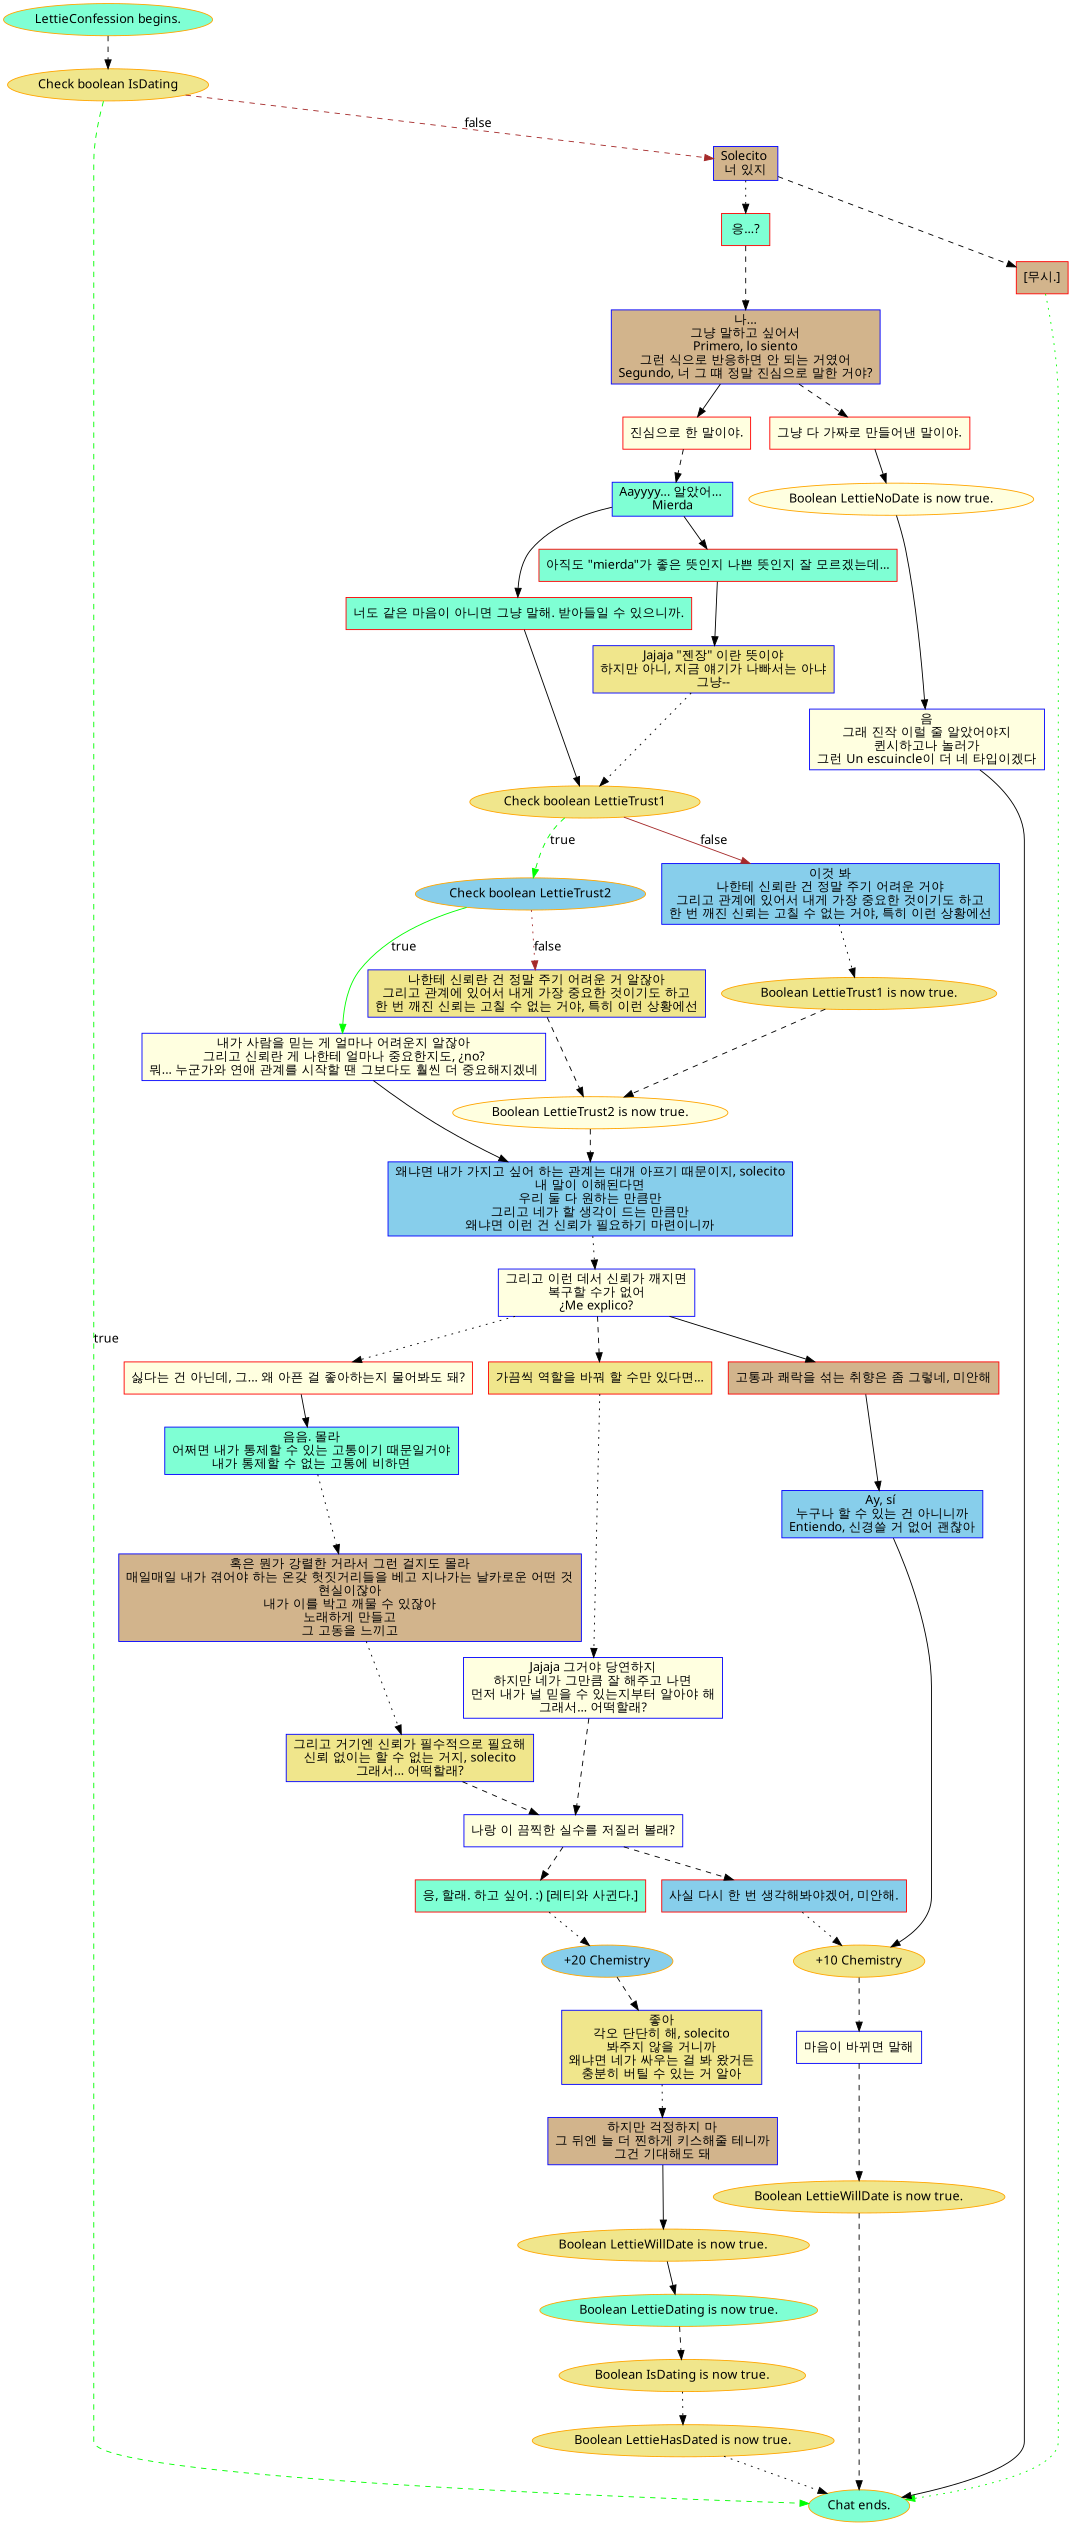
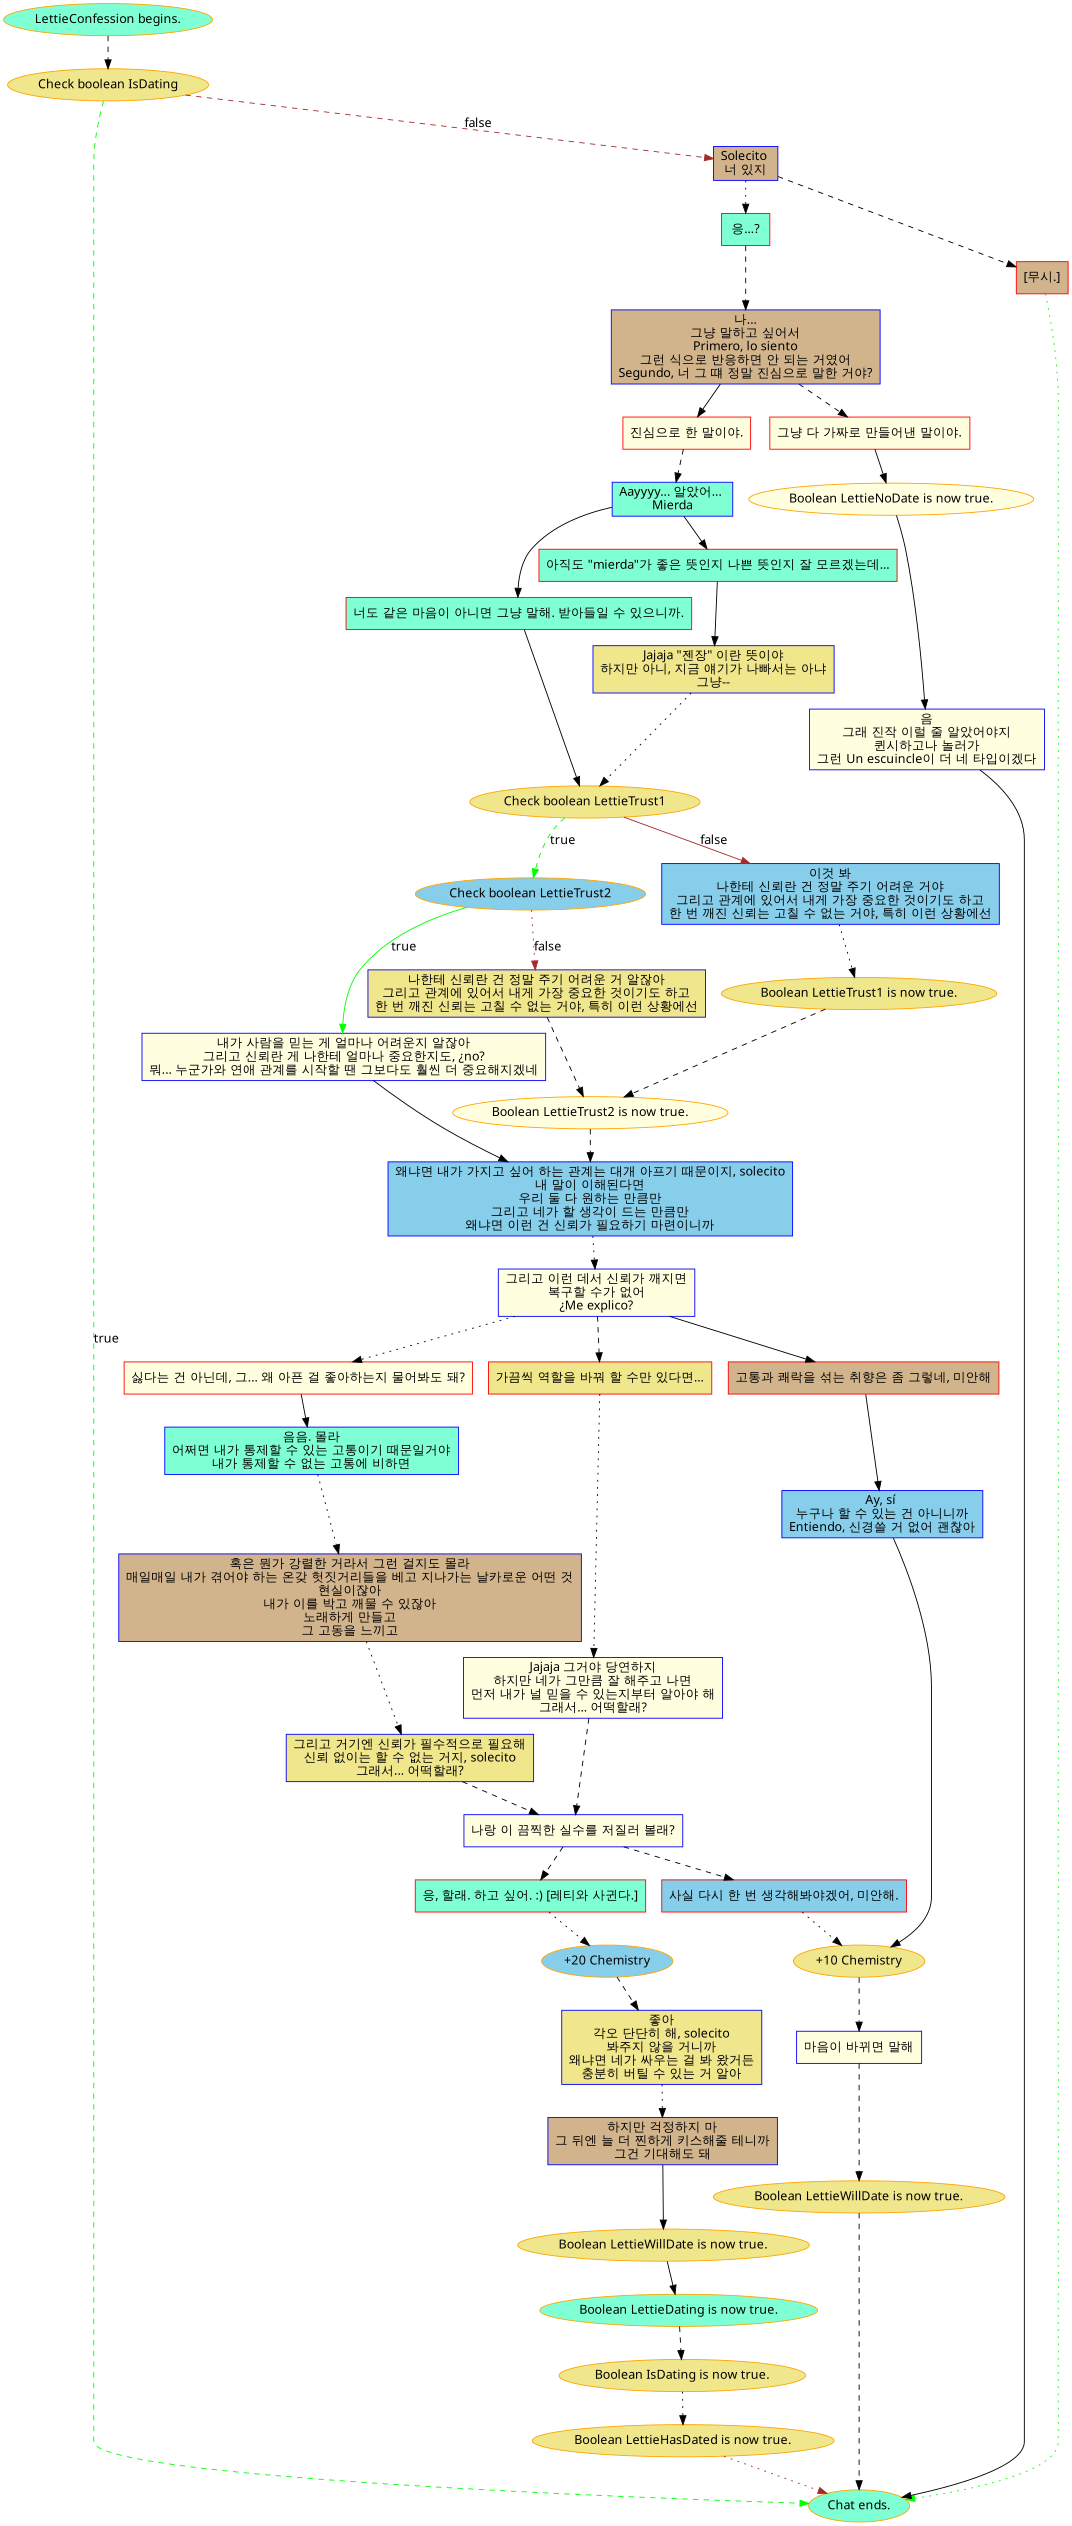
  digraph {
    fontname="Noto Sans"
    node [color=blue fillcolor=khaki fontname="Noto Sans" style=filled shape=box]
    edge [fontname="Noto Sans" style=dashed]
    "LettieConfession begins." [color=orange fillcolor=aquamarine shape=""]
    n2 [color=orange label="Check boolean IsDating" shape=""]
    "Chat ends." [color=orange fillcolor=aquamarine shape=""]
    n4 [fillcolor=tan label="Solecito \n너 있지"]
    n5 [color=red fillcolor=aquamarine label="응...?"]
    n6 [color=red fillcolor=tan label="[무시.]"]
    n7 [fillcolor=tan label="나...\n그냥 말하고 싶어서\nPrimero, lo siento\n그런 식으로 반응하면 안 되는 거였어\nSegundo, 너 그 떄 정말 진심으로 말한 거야?"]
    n8 [color=red fillcolor=lightyellow label="진심으로 한 말이야."]
    n9 [color=red fillcolor=lightyellow label="그냥 다 가짜로 만들어낸 말이야."]
    n10 [fillcolor=aquamarine label="Aayyyy... 알았어... \nMierda"]
    n11 [color=orange fillcolor=lightyellow label="Boolean LettieNoDate is now true." shape=""]
    n12 [color=red fillcolor=aquamarine label="너도 같은 마음이 아니면 그냥 말해. 받아들일 수 있으니까."]
    n13 [color=red fillcolor=aquamarine label="아직도 \"mierda\"가 좋은 뜻인지 나쁜 뜻인지 잘 모르겠는데..."]
    n14 [fillcolor=lightyellow label="음\n그래 진작 이럴 줄 알았어야지\n퀸시하고나 놀러가\n그런 Un escuincle이 더 네 타입이겠다"]
    n15 [color=orange label="Check boolean LettieTrust1" shape=""]
    n16 [label="Jajaja \"젠장\" 이란 뜻이야\n하지만 아니, 지금 얘기가 나빠서는 아냐\n그냥--"]
    n17 [color=orange fillcolor=skyblue label="Check boolean LettieTrust2" shape=""]
    n18 [fillcolor=skyblue label="이것 봐\n나한테 신뢰란 건 정말 주기 어려운 거야\n그리고 관계에 있어서 내게 가장 중요한 것이기도 하고\n한 번 깨진 신뢰는 고칠 수 없는 거야, 특히 이런 상황에선"]
    n19 [fillcolor=lightyellow label="내가 사람을 믿는 게 얼마나 어려운지 알잖아\n그리고 신뢰란 게 나한테 얼마나 중요한지도, ¿no?\n뭐... 누군가와 연애 관계를 시작할 땐 그보다도 훨씬 더 중요해지겠네"]
    n20 [label="나한테 신뢰란 건 정말 주기 어려운 거 알잖아\n그리고 관계에 있어서 내게 가장 중요한 것이기도 하고\n한 번 깨진 신뢰는 고칠 수 없는 거야, 특히 이런 상황에선"]
    n21 [color=orange label="Boolean LettieTrust1 is now true." shape=""]
    n22 [fillcolor=skyblue label="왜냐면 내가 가지고 싶어 하는 관계는 대개 아프기 때문이지, solecito\n내 말이 이해된다면\n우리 둘 다 원하는 만큼만\n그리고 네가 할 생각이 드는 만큼만\n왜냐면 이런 건 신뢰가 필요하기 마련이니까"]
    n23 [color=orange fillcolor=lightyellow label="Boolean LettieTrust2 is now true." shape=""]
    n24 [fillcolor=lightyellow label="그리고 이런 데서 신뢰가 깨지면\n복구할 수가 없어\n¿Me explico?"]
    n25 [color=red fillcolor=lightyellow label="싫다는 건 아닌데, 그... 왜 아픈 걸 좋아하는지 물어봐도 돼?"]
    n26 [color=red label="가끔씩 역할을 바꿔 할 수만 있다면..."]
    n27 [color=red fillcolor=tan label="고통과 쾌락을 섞는 취향은 좀 그렇네, 미안해"]
    n28 [fillcolor=aquamarine label="음음. 몰라\n어쩌면 내가 통제할 수 있는 고통이기 때문일거야\n내가 통제할 수 없는 고통에 비하면"]
    n29 [fillcolor=lightyellow label="Jajaja 그거야 당연하지\n하지만 네가 그만큼 잘 해주고 나면\n먼저 내가 널 믿을 수 있는지부터 알아야 해\n그래서... 어떡할래?"]
    n30 [fillcolor=skyblue label="Ay, sí \n누구나 할 수 있는 건 아니니까\nEntiendo, 신경쓸 거 없어 괜찮아"]
    n31 [fillcolor=tan label="혹은 뭔가 강렬한 거라서 그런 걸지도 몰라\n매일매일 내가 겪어야 하는 온갖 헛짓거리들을 베고 지나가는 날카로운 어떤 것\n현실이잖아\n내가 이를 박고 깨물 수 있잖아\n노래하게 만들고\n그 고동을 느끼고"]
    n32 [fillcolor=lightyellow label="나랑 이 끔찍한 실수를 저질러 볼래?"]
    n33 [color=orange label="+10 Chemistry" shape=""]
    n34 [label="그리고 거기엔 신뢰가 필수적으로 필요해\n신뢰 없이는 할 수 없는 거지, solecito\n그래서... 어떡할래?"]
    n35 [color=red fillcolor=aquamarine label="응, 할래. 하고 싶어. :) [레티와 사귄다.]"]
    n36 [color=red fillcolor=skyblue label="사실 다시 한 번 생각해봐야겠어, 미안해."]
    n37 [fillcolor=lightyellow label="마음이 바뀌면 말해"]
    n38 [color=orange fillcolor=skyblue label="+20 Chemistry" shape=""]
    n39 [color=orange label="Boolean LettieWillDate is now true." shape=""]
    n40 [label="좋아\n각오 단단히 해, solecito\n봐주지 않을 거니까\n왜냐면 네가 싸우는 걸 봐 왔거든\n충분히 버틸 수 있는 거 알아"]
    n41 [fillcolor=tan label="하지만 걱정하지 마\n그 뒤엔 늘 더 찐하게 키스해줄 테니까\n그건 기대해도 돼"]
    n42 [color=orange label="Boolean LettieWillDate is now true." shape=""]
    n43 [color=orange fillcolor=aquamarine label="Boolean LettieDating is now true." shape=""]
    n44 [color=orange label="Boolean IsDating is now true." shape=""]
    n45 [color=orange label="Boolean LettieHasDated is now true." shape=""]
    "LettieConfession begins." -> n2
    n2 -> "Chat ends." [color=green label=true]
    n2 -> n4 [color=brown label=false]
    n4 -> n5 [style=dotted]
    n4 -> n6
    n5 -> n7
    n6 -> "Chat ends." [color=green style=dotted]
    n7 -> n8 [style=solid]
    n7 -> n9
    n8 -> n10
    n9 -> n11 [style=solid]
    n10 -> n12 [style=solid]
    n10 -> n13 [style=solid]
    n11 -> n14 [style=solid]
    n12 -> n15 [style=solid]
    n13 -> n16 [style=solid]
    n14 -> "Chat ends." [style=solid]
    n15 -> n17 [color=green label=true]
    n15 -> n18 [color=brown label=false style=solid]
    n16 -> n15 [style=dotted]
    n17 -> n19 [color=green label=true style=solid]
    n17 -> n20 [color=brown label=false style=dotted]
    n18 -> n21 [style=dotted]
    n19 -> n22 [style=solid]
    n20 -> n23
    n21 -> n23
    n22 -> n24 [style=dotted]
    n23 -> n22
    n24 -> n25 [style=dotted]
    n24 -> n26
    n24 -> n27 [style=solid]
    n25 -> n28 [style=solid]
    n26 -> n29 [style=dotted]
    n27 -> n30 [style=solid]
    n28 -> n31 [style=dotted]
    n29 -> n32
    n30 -> n33 [style=solid]
    n31 -> n34 [style=dotted]
    n32 -> n35
    n32 -> n36
    n33 -> n37
    n34 -> n32
    n35 -> n38 [style=dotted]
    n36 -> n33 [style=dotted]
    n37 -> n39
    n38 -> n40
    n39 -> "Chat ends."
    n40 -> n41 [style=dotted]
    n41 -> n42 [style=solid]
    n42 -> n43 [style=solid]
    n43 -> n44
    n44 -> n45 [style=dotted]
-   n45 -> "Chat ends." [style=dotted]
+   n45 -> "Chat ends." [style=dotted color=brown]
  }
